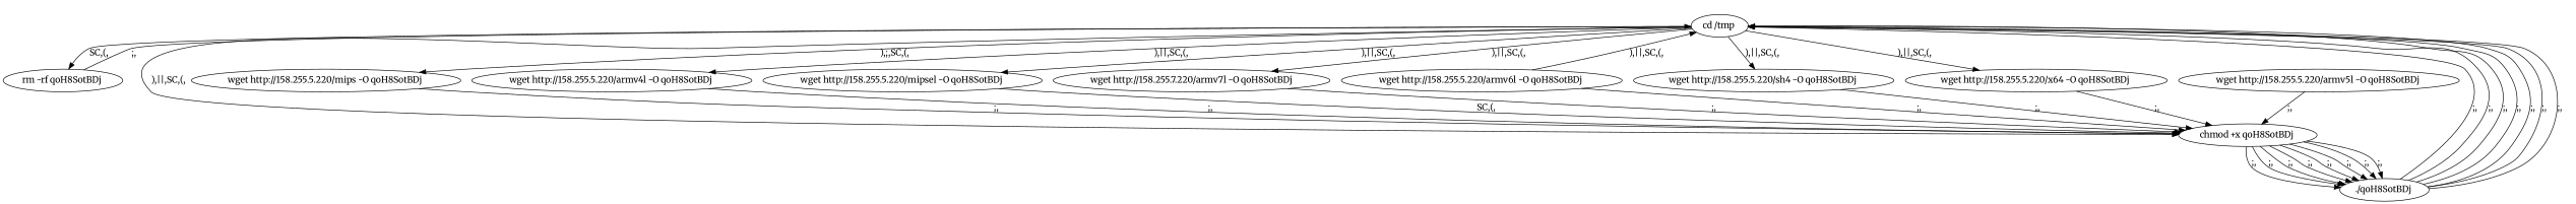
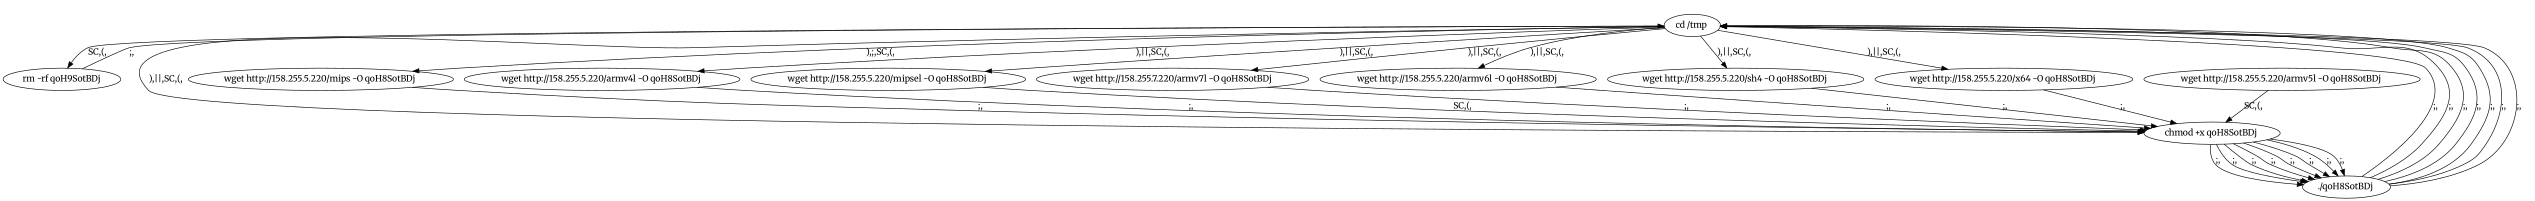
  digraph {
    fontname=Merriweather
    node [fontname=Merriweather]
    edge [fontname=Merriweather]
    n1 [label="cd /tmp "]
-   n2 [label="rm -rf qoH8SotBDj "]
+   n2 [label="rm -rf qoH9SotBDj"]
    n3 [label="wget http://158.255.5.220/mips -O qoH8SotBDj "]
    n4 [label="wget http://158.255.5.220/armv4l -O qoH8SotBDj "]
    n5 [label="wget http://158.255.5.220/mipsel -O qoH8SotBDj "]
    n6 [label="wget http://158.255.7.220/armv7l -O qoH8SotBDj"]
    n7 [label="wget http://158.255.5.220/armv6l -O qoH8SotBDj "]
    n8 [label="wget http://158.255.5.220/sh4 -O qoH8SotBDj "]
    n9 [label="wget http://158.255.5.220/x64 -O qoH8SotBDj "]
    n10 [label="chmod +x qoH8SotBDj "]
    n11 [label="wget http://158.255.5.220/armv5l -O qoH8SotBDj "]
    n12 [label="./qoH8SotBDj "]
    n1 -> n2 [label="SC,(,"]
    n1 -> n3 [label="),;,SC,(,"]
    n1 -> n4 [label="),||,SC,(,"]
    n1 -> n5 [label="),||,SC,(,"]
    n1 -> n6 [label="),||,SC,(,"]
-   n7 -> n1 [label="),||,SC,(,"]
+   n1 -> n7 [label="),||,SC,(,"]
    n1 -> n8 [label="),||,SC,(,"]
    n1 -> n9 [label="),||,SC,(,"]
    n1 -> n10 [label="),||,SC,(,"]
    n2 -> n1 [label=";,"]
    n3 -> n10 [label=";,"]
    n4 -> n10 [label=";,"]
    n5 -> n10 [label="SC,(,"]
    n6 -> n10 [label=";,"]
    n7 -> n10 [label=";,"]
    n8 -> n10 [label=";,"]
    n9 -> n10 [label=";,"]
    n10 -> n12 [label=";,"]
    n10 -> n12 [label=";,"]
    n10 -> n12 [label=";,"]
    n10 -> n12 [label=";,"]
    n10 -> n12 [label=";,"]
    n10 -> n12 [label=";,"]
    n10 -> n12 [label=";,"]
    n10 -> n12 [label=";,"]
-   n11 -> n10 [label=";,"]
+   n11 -> n10 [label="SC,(,"]
    n12 -> n1 [label=";,"]
    n12 -> n1 [label=";,"]
    n12 -> n1 [label=";,"]
    n12 -> n1 [label=";,"]
    n12 -> n1 [label=";,"]
    n12 -> n1 [label=";,"]
    n12 -> n1 [label=";,"]
  }
